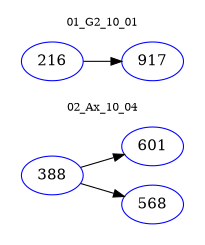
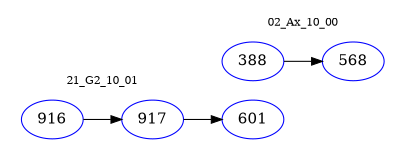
  digraph {
    rankdir=LR
    node [color=blue]
    edge [color=black]
    n1 [label=388]
    n2 [label=568]
    n3 [label=601]
-   n4 [label=216]
+   n4 [label=916]
    n5 [label=917]
    subgraph cluster_1 {
      color=white
      fontsize=10
-     label="02_Ax_10_04"
+     label="02_Ax_10_00"
      n1
      n2
      n3
    }
    subgraph cluster_2 {
      color=white
      fontsize=10
-     label="01_G2_10_01"
+     label="21_G2_10_01"
      n4
      n5
    }
    n1 -> n2
-   n1 -> n3
+   n5 -> n3
    n4 -> n5
  }
